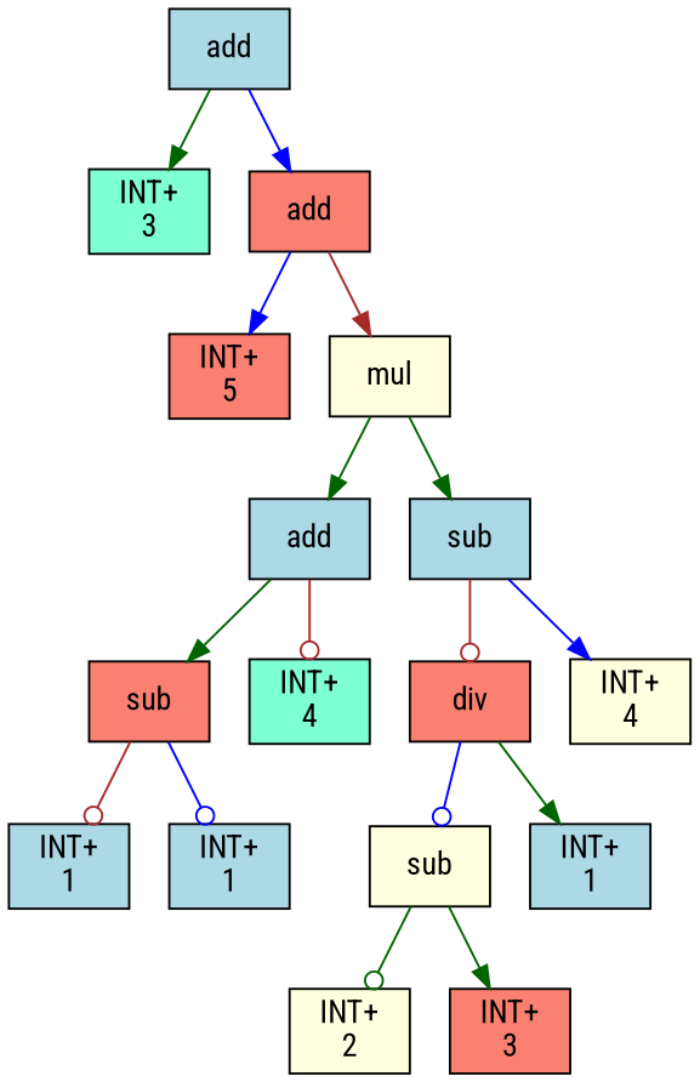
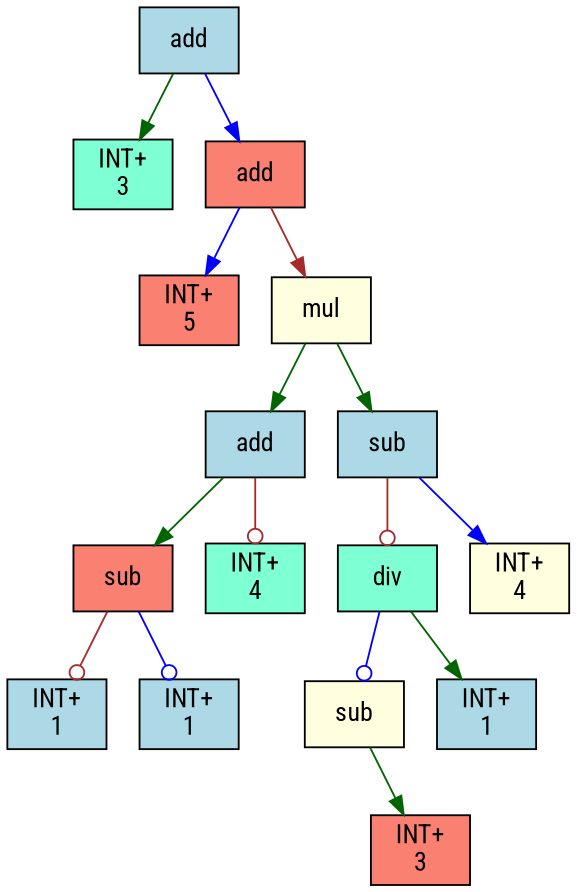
  digraph {
    fontname="Roboto Condensed"
    node [fillcolor=lightblue fontname="Roboto Condensed" shape=box style=filled]
    edge [arrowhead=normal color=darkgreen fontname="Roboto Condensed"]
    n1 [label=add]
    n2 [fillcolor=aquamarine label="INT+\n3"]
    n3 [fillcolor=salmon label=add]
    n4 [fillcolor=salmon label="INT+\n5"]
    n5 [fillcolor=lightyellow label=mul]
    n6 [label=add]
    n7 [label=sub]
    n8 [fillcolor=salmon label=sub]
    n9 [fillcolor=aquamarine label="INT+\n4"]
-   n10 [fillcolor=salmon label=div]
+   n10 [fillcolor=aquamarine label=div]
    n11 [fillcolor=lightyellow label="INT+\n4"]
    n12 [label="INT+\n1"]
    n13 [label="INT+\n1"]
    n14 [fillcolor=lightyellow label=sub]
    n15 [label="INT+\n1"]
-   n16 [fillcolor=lightyellow label="INT+\n2"]
    n17 [fillcolor=salmon label="INT+\n3"]
    n1 -> n2
    n1 -> n3 [color=blue]
    n3 -> n4 [color=blue]
    n3 -> n5 [color=brown]
    n5 -> n6
    n5 -> n7
    n6 -> n8
    n6 -> n9 [arrowhead=odot color=brown]
    n7 -> n10 [arrowhead=odot color=brown]
    n7 -> n11 [color=blue]
    n8 -> n12 [arrowhead=odot color=brown]
    n8 -> n13 [arrowhead=odot color=blue]
    n10 -> n14 [arrowhead=odot color=blue]
    n10 -> n15
-   n14 -> n16 [arrowhead=odot]
    n14 -> n17
  }
